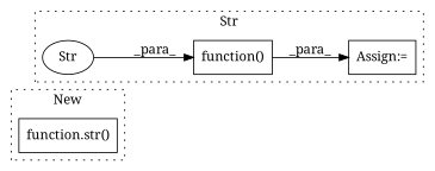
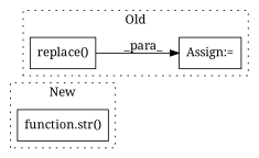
  digraph {
    rankdir=LR
    fontname="Noto Serif"
    node [a=75 shape=box fontname="Noto Serif"]
    edge [fontname="Noto Serif"]
    n1 [l="4,1" label="function.str()" s="4090,4098"]
-   n2 [l="20,1" label="function()" s="4127,4178"]
-   n3 [a=66 l=14 label=Str s=4147 shape=ellipse]
+   n2 [l="20,1" label="replace()" s="4127,4178"]
    n4 [a=68 l=3 label="Assign:=" s=4268]
    subgraph cluster_1 {
      label=New
      style=dotted
      n1
    }
    subgraph cluster_2 {
-     label=Str
+     label=Old
      style=dotted
      n2
-     n3
      n4
    }
    n2 -> n4 [label=_para_]
-   n3 -> n2 [label=_para_]
  }
